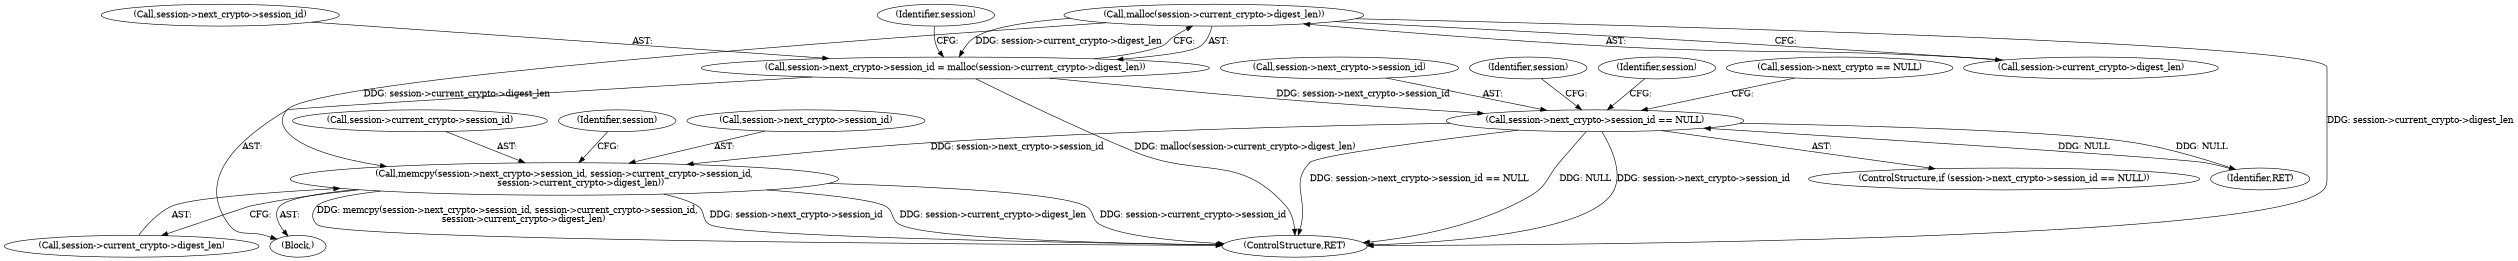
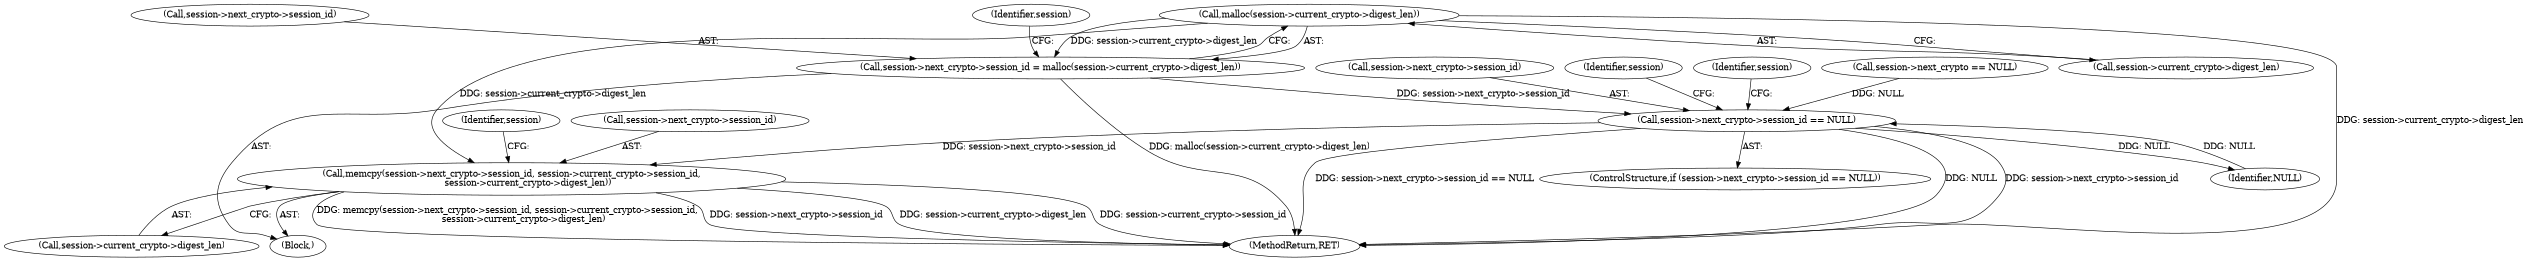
  digraph {
    n1 [label="(Call,malloc(session->current_crypto->digest_len))"]
    n2 [label="(Call,session->next_crypto->session_id = malloc(session->current_crypto->digest_len))"]
    n3 [label="(Call,memcpy(session->next_crypto->session_id, session->current_crypto->session_id,\n            session->current_crypto->digest_len))"]
    n4 [label="(Call,session->current_crypto->digest_len)"]
-   n5 [label="(ControlStructure,RET)"]
+   n5 [label="(MethodReturn,RET)"]
    n6 [label="(Call,session->next_crypto->session_id == NULL)"]
    n7 [label="(Block,)"]
    n8 [label="(Call,session->current_crypto->digest_len)"]
    n9 [label="(ControlStructure,if (session->next_crypto->session_id == NULL))"]
-   n10 [label="(Identifier,RET)"]
+   n10 [label="(Identifier,NULL)"]
    n11 [label="(Identifier,session)"]
    n12 [label="(Identifier,session)"]
    n13 [label="(Call,session->next_crypto->session_id)"]
    n14 [label="(Call,session->next_crypto->session_id)"]
    n15 [label="(Identifier,session)"]
    n16 [label="(Identifier,session)"]
-   n17 [label="(Call,session->current_crypto->session_id)"]
    n18 [label="(Call,session->next_crypto == NULL)"]
    n19 [label="(Call,session->next_crypto->session_id)"]
    n1 -> n2 [label="AST: "]
    n1 -> n2 [label="DDG: session->current_crypto->digest_len"]
    n1 -> n3 [label="DDG: session->current_crypto->digest_len"]
    n1 -> n4 [label="CFG: "]
    n1 -> n5 [label="DDG: session->current_crypto->digest_len"]
    n2 -> n1 [label="CFG: "]
    n2 -> n5 [label="DDG: malloc(session->current_crypto->digest_len)"]
    n2 -> n6 [label="DDG: session->next_crypto->session_id"]
    n2 -> n7 [label="AST: "]
    n3 -> n5 [label="DDG: session->current_crypto->digest_len"]
    n3 -> n5 [label="DDG: session->current_crypto->session_id"]
    n3 -> n5 [label="DDG: memcpy(session->next_crypto->session_id, session->current_crypto->session_id,\n            session->current_crypto->digest_len)"]
    n3 -> n5 [label="DDG: session->next_crypto->session_id"]
    n3 -> n7 [label="AST: "]
    n3 -> n8 [label="CFG: "]
    n4 -> n1 [label="AST: "]
    n6 -> n3 [label="DDG: session->next_crypto->session_id"]
    n6 -> n5 [label="DDG: NULL"]
    n6 -> n5 [label="DDG: session->next_crypto->session_id"]
    n6 -> n5 [label="DDG: session->next_crypto->session_id == NULL"]
    n6 -> n9 [label="AST: "]
    n6 -> n10 [label="DDG: NULL"]
    n8 -> n3 [label="AST: "]
    n10 -> n6 [label="DDG: NULL"]
    n11 -> n6 [label="CFG: "]
    n12 -> n3 [label="CFG: "]
    n13 -> n2 [label="AST: "]
    n14 -> n3 [label="AST: "]
    n15 -> n6 [label="CFG: "]
    n16 -> n2 [label="CFG: "]
-   n17 -> n3 [label="AST: "]
-   n18 -> n6 [label="CFG: "]
+   n18 -> n6 [label="DDG: NULL"]
    n19 -> n6 [label="AST: "]
  }
